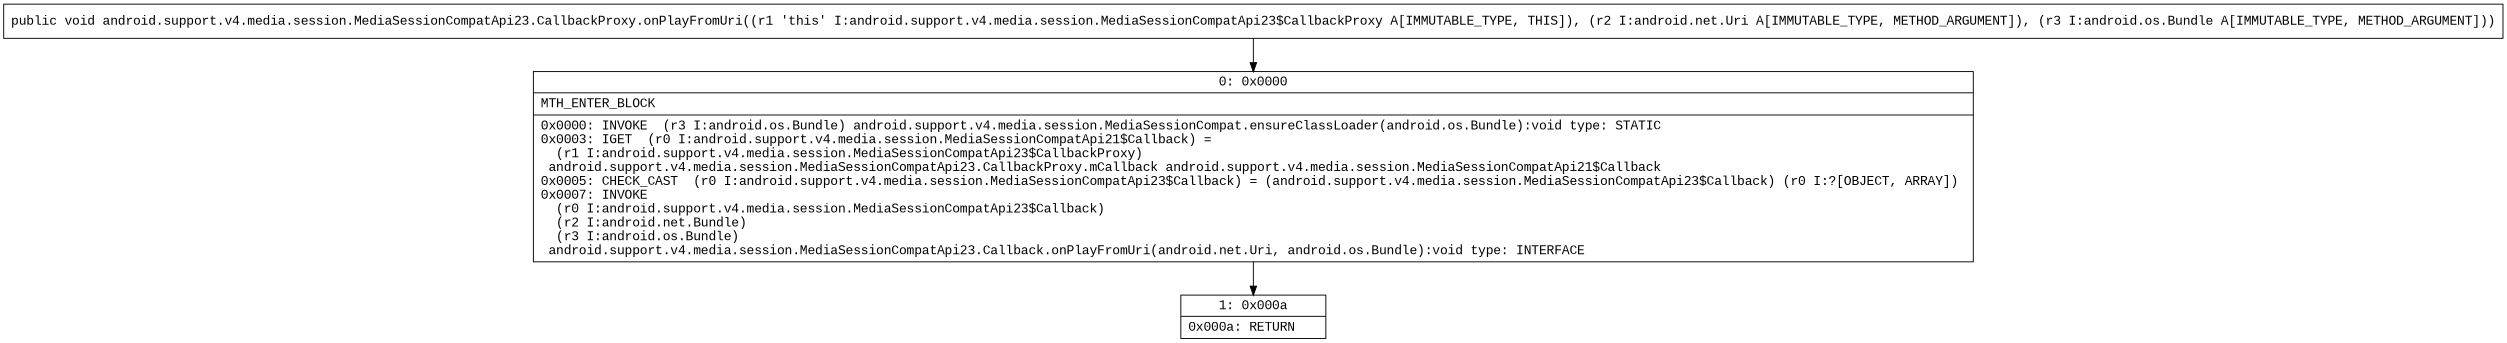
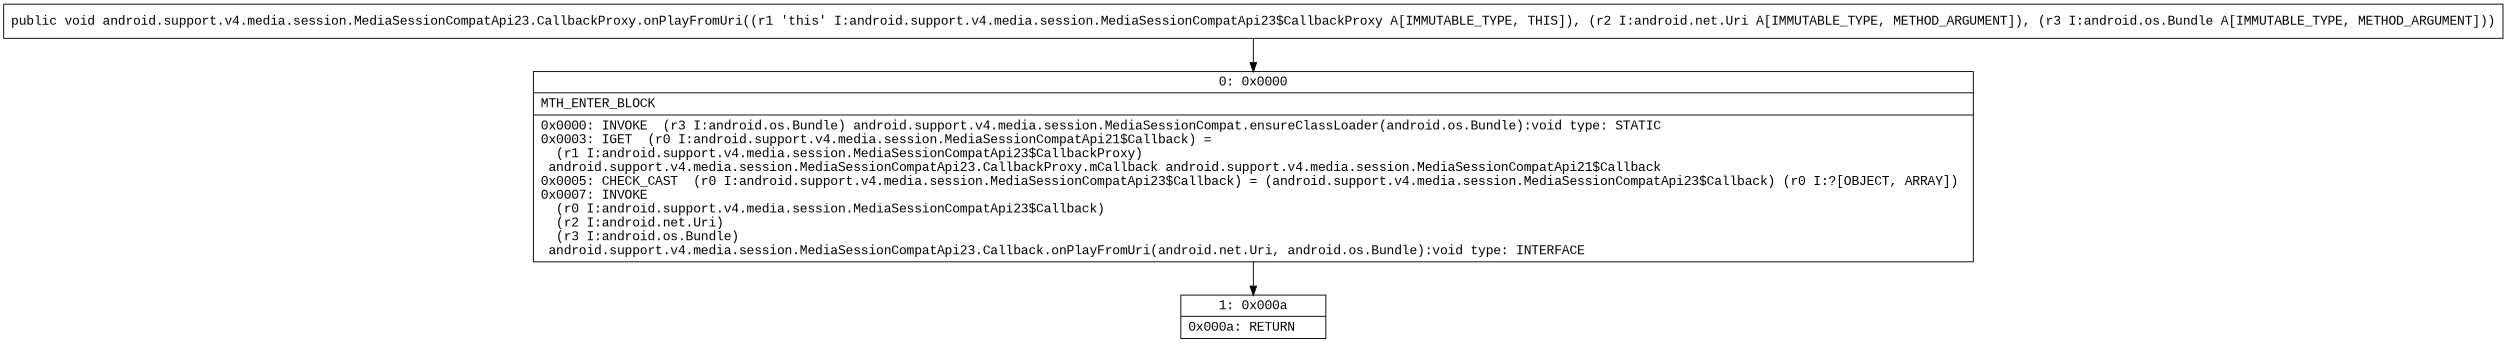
  digraph {
    fontname="Liberation Mono"
    node [shape=record fontname="Liberation Mono"]
    edge [fontname="Liberation Mono"]
-   n1 [label="{0\:\ 0x0000|MTH_ENTER_BLOCK\l|0x0000: INVOKE  (r3 I:android.os.Bundle) android.support.v4.media.session.MediaSessionCompat.ensureClassLoader(android.os.Bundle):void type: STATIC \l0x0003: IGET  (r0 I:android.support.v4.media.session.MediaSessionCompatApi21$Callback) = \l  (r1 I:android.support.v4.media.session.MediaSessionCompatApi23$CallbackProxy)\l android.support.v4.media.session.MediaSessionCompatApi23.CallbackProxy.mCallback android.support.v4.media.session.MediaSessionCompatApi21$Callback \l0x0005: CHECK_CAST  (r0 I:android.support.v4.media.session.MediaSessionCompatApi23$Callback) = (android.support.v4.media.session.MediaSessionCompatApi23$Callback) (r0 I:?[OBJECT, ARRAY]) \l0x0007: INVOKE  \l  (r0 I:android.support.v4.media.session.MediaSessionCompatApi23$Callback)\l  (r2 I:android.net.Bundle)\l  (r3 I:android.os.Bundle)\l android.support.v4.media.session.MediaSessionCompatApi23.Callback.onPlayFromUri(android.net.Uri, android.os.Bundle):void type: INTERFACE \l}"]
+   n1 [label="{0\:\ 0x0000|MTH_ENTER_BLOCK\l|0x0000: INVOKE  (r3 I:android.os.Bundle) android.support.v4.media.session.MediaSessionCompat.ensureClassLoader(android.os.Bundle):void type: STATIC \l0x0003: IGET  (r0 I:android.support.v4.media.session.MediaSessionCompatApi21$Callback) = \l  (r1 I:android.support.v4.media.session.MediaSessionCompatApi23$CallbackProxy)\l android.support.v4.media.session.MediaSessionCompatApi23.CallbackProxy.mCallback android.support.v4.media.session.MediaSessionCompatApi21$Callback \l0x0005: CHECK_CAST  (r0 I:android.support.v4.media.session.MediaSessionCompatApi23$Callback) = (android.support.v4.media.session.MediaSessionCompatApi23$Callback) (r0 I:?[OBJECT, ARRAY]) \l0x0007: INVOKE  \l  (r0 I:android.support.v4.media.session.MediaSessionCompatApi23$Callback)\l  (r2 I:android.net.Uri)\l  (r3 I:android.os.Bundle)\l android.support.v4.media.session.MediaSessionCompatApi23.Callback.onPlayFromUri(android.net.Uri, android.os.Bundle):void type: INTERFACE \l}"]
    n2 [label="{1\:\ 0x000a|0x000a: RETURN   \l}"]
    n3 [label="{public void android.support.v4.media.session.MediaSessionCompatApi23.CallbackProxy.onPlayFromUri((r1 'this' I:android.support.v4.media.session.MediaSessionCompatApi23$CallbackProxy A[IMMUTABLE_TYPE, THIS]), (r2 I:android.net.Uri A[IMMUTABLE_TYPE, METHOD_ARGUMENT]), (r3 I:android.os.Bundle A[IMMUTABLE_TYPE, METHOD_ARGUMENT])) }"]
    n1 -> n2
    n3 -> n1
  }
